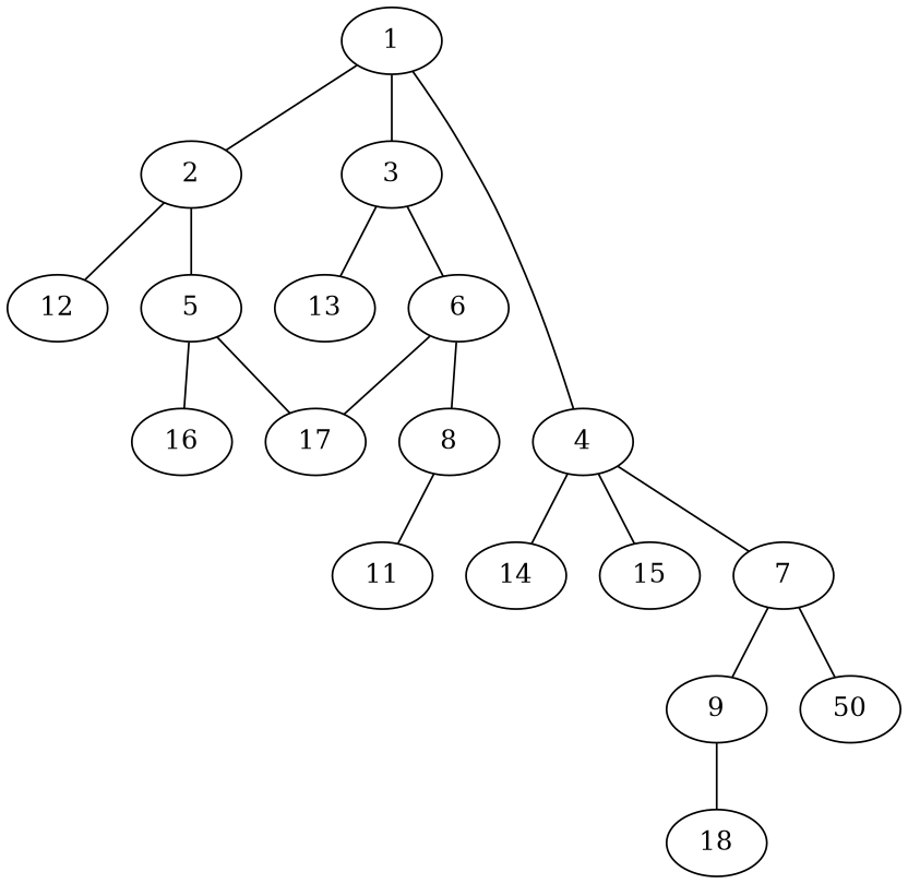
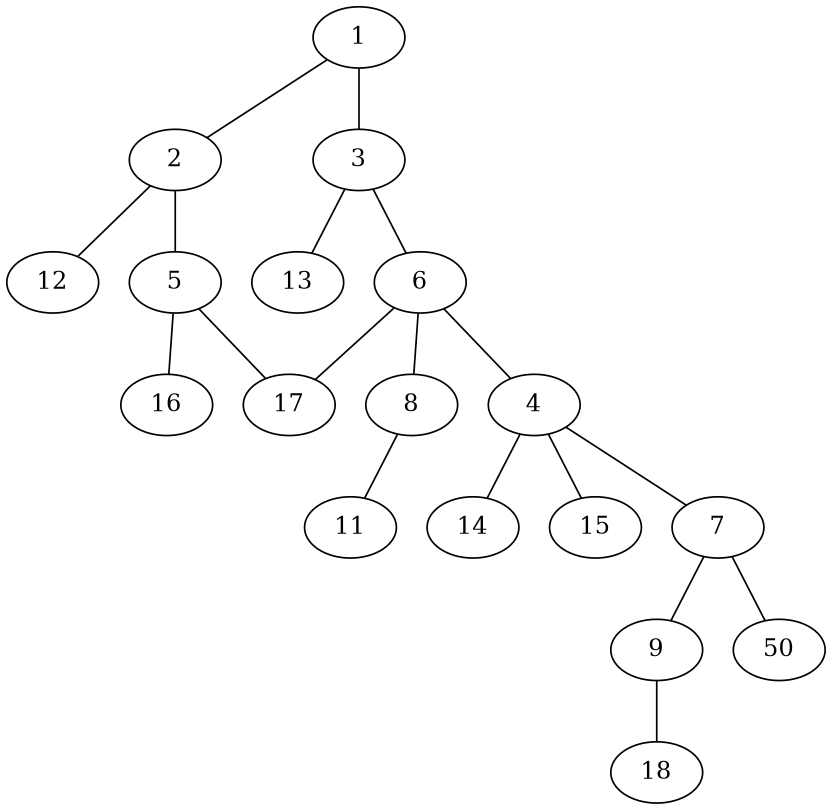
  graph {
    node [chem=C]
    edge [valence=1]
    1
    2
    3
    4
    5
    12 [chem=H]
    6
    13 [chem=H]
    7
    14 [chem=H]
    15 [chem=H]
    16 [chem=H]
    17 [chem=H]
    8
    9 [chem=O]
    n16 [chem=O label=50]
    11 [chem=Cl]
    18 [chem=H]
    1 -- 2 [valence=2]
    1 -- 3
-   1 -- 4
+   6 -- 4
    2 -- 5
    2 -- 12
    3 -- 6 [valence=2]
    3 -- 13
    4 -- 7
    4 -- 14
    4 -- 15
    5 -- 16
    5 -- 17 [valence=2]
    6 -- 17
    6 -- 8
    7 -- 9
    7 -- n16 [valence=2]
    8 -- 11
    9 -- 18
  }
